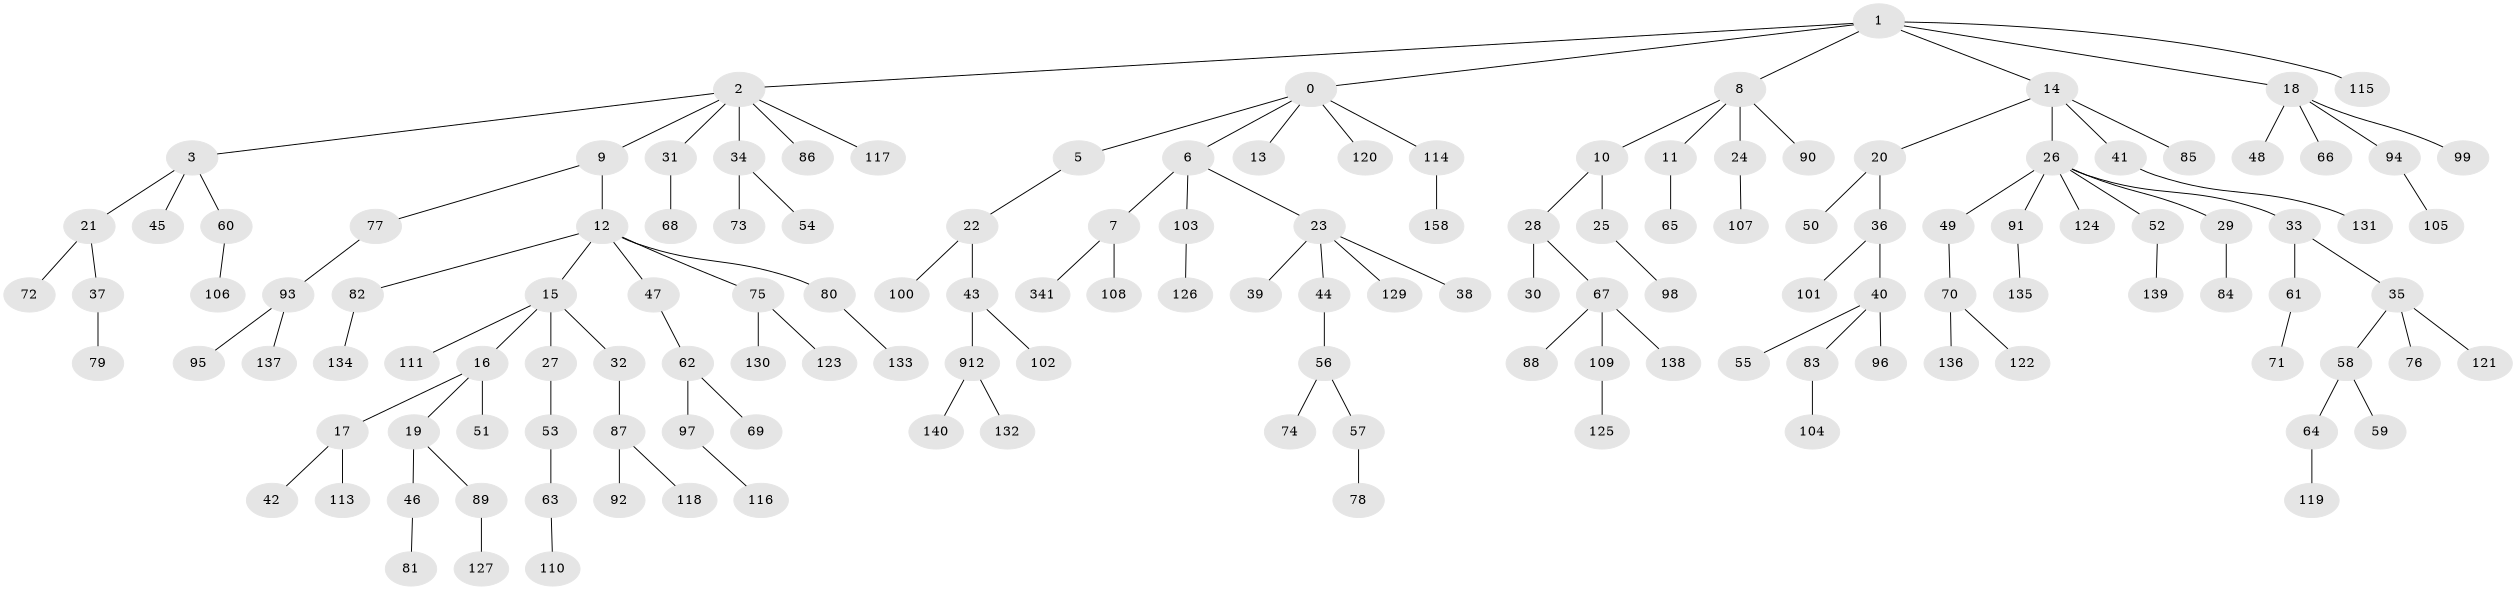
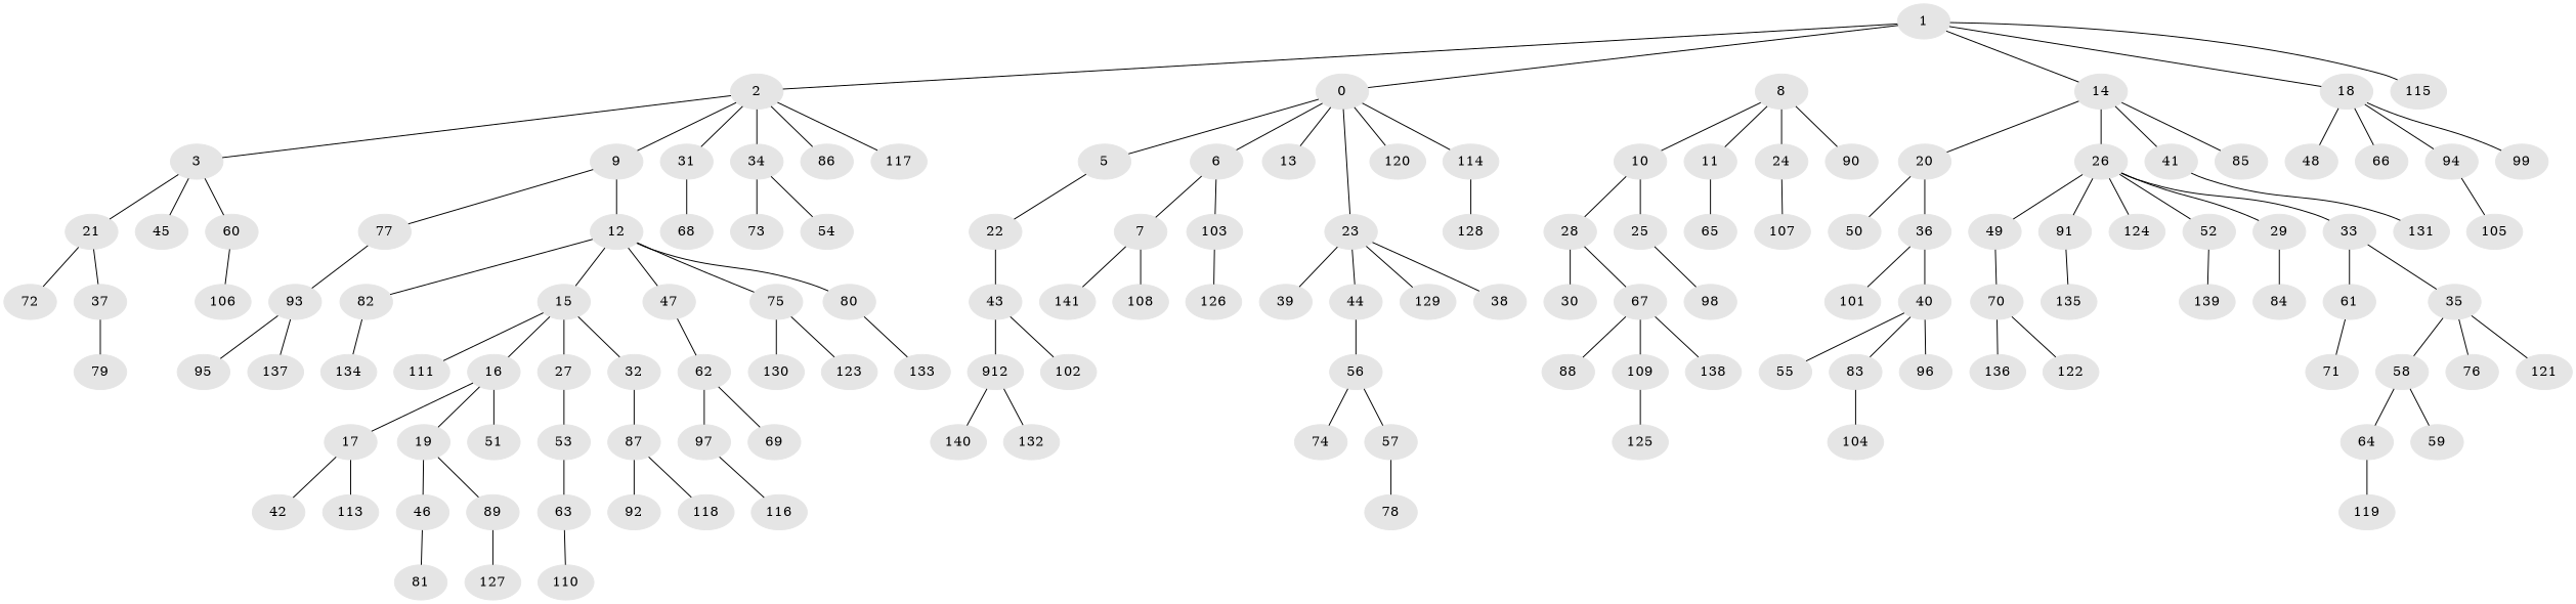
  graph {
    node [color=gray90 style=filled]
    1
    2
    n3 [label=0]
    8
    14
    18
    115
    3
    9
    31
    34
    86
    117
    5
    6
    13
    114
    120
    10
    11
    24
    90
    20
    26
    41
    85
    48
    66
    94
    99
    52
    139
    21
    45
    60
    12
    77
    68
    54
    73
    37
    72
    106
    22
    7
    23
    103
-   128 [label=158]
+   128
    43
-   100
    108
-   141 [label=341]
+   141
    38
    39
    44
    129
    126
    25
    28
    65
    107
    15
    47
    75
    80
    82
    93
    98
    30
    67
    16
    27
    32
    111
    62
    123
    130
    133
    134
    36
    50
    29
    33
    49
    91
    124
    131
    17
    19
    51
    53
    87
    42
    113
    46
    89
    105
    81
    127
    40
    101
    79
    102
    n104 [label=912]
    56
    84
    35
    61
    70
    135
    63
    88
    109
    138
    92
    118
    58
    76
    121
    71
    59
    64
    55
    83
    96
    104
    132
    140
    57
    74
    69
    97
    122
    136
    110
    78
    119
    116
    125
    95
    137
    1 -- 2
    1 -- n3
-   1 -- 8
    1 -- 14
    1 -- 18
    1 -- 115
    2 -- 3
    2 -- 9
    2 -- 31
    2 -- 34
    2 -- 86
    2 -- 117
    n3 -- 5
    n3 -- 6
    n3 -- 13
    n3 -- 114
    n3 -- 120
    8 -- 10
    8 -- 11
    8 -- 24
    8 -- 90
    14 -- 20
    14 -- 26
    14 -- 41
    14 -- 85
    18 -- 48
    18 -- 66
    18 -- 94
    18 -- 99
    3 -- 21
    3 -- 45
    3 -- 60
    9 -- 12
    9 -- 77
    31 -- 68
    34 -- 54
    34 -- 73
    5 -- 22
    6 -- 7
-   6 -- 23
+   n3 -- 23
    6 -- 103
    114 -- 128
    10 -- 25
    10 -- 28
    11 -- 65
    24 -- 107
    20 -- 36
    20 -- 50
    26 -- 52
    26 -- 29
    26 -- 33
    26 -- 49
    26 -- 91
    26 -- 124
    41 -- 131
    94 -- 105
    52 -- 139
    21 -- 37
    21 -- 72
    60 -- 106
    12 -- 15
    12 -- 47
    12 -- 75
    12 -- 80
    12 -- 82
    77 -- 93
    37 -- 79
    22 -- 43
-   22 -- 100
    7 -- 108
    7 -- 141
    23 -- 38
    23 -- 39
    23 -- 44
    23 -- 129
    103 -- 126
    43 -- 102
    43 -- n104
    44 -- 56
    25 -- 98
    28 -- 30
    28 -- 67
    15 -- 16
    15 -- 27
    15 -- 32
    15 -- 111
    47 -- 62
    75 -- 123
    75 -- 130
    80 -- 133
    82 -- 134
    93 -- 95
    93 -- 137
    67 -- 88
    67 -- 109
    67 -- 138
    16 -- 17
    16 -- 19
    16 -- 51
    27 -- 53
    32 -- 87
    62 -- 69
    62 -- 97
    36 -- 40
    36 -- 101
    29 -- 84
    33 -- 35
    33 -- 61
    49 -- 70
    91 -- 135
    17 -- 42
    17 -- 113
    19 -- 46
    19 -- 89
    53 -- 63
    87 -- 92
    87 -- 118
    46 -- 81
    89 -- 127
    40 -- 55
    40 -- 83
    40 -- 96
    n104 -- 132
    n104 -- 140
    56 -- 57
    56 -- 74
    35 -- 58
    35 -- 76
    35 -- 121
    61 -- 71
    70 -- 122
    70 -- 136
    63 -- 110
    109 -- 125
    58 -- 59
    58 -- 64
    64 -- 119
    83 -- 104
    57 -- 78
    97 -- 116
  }
